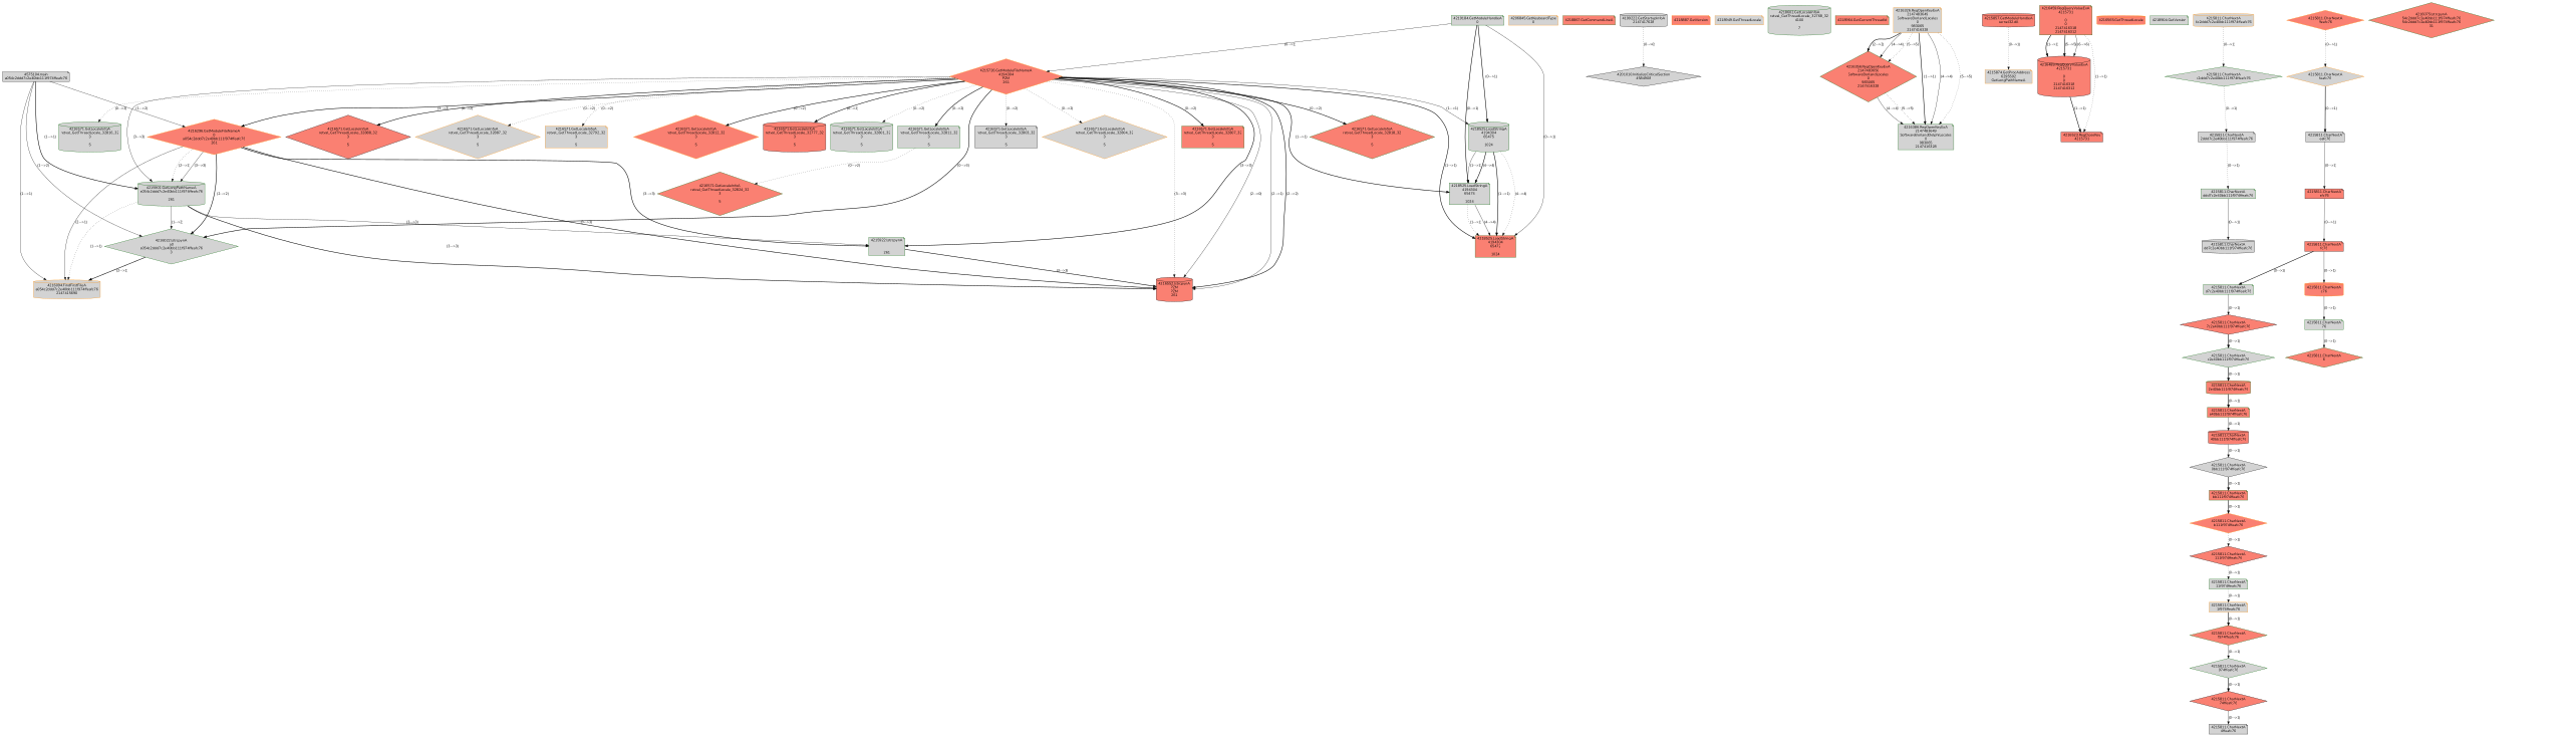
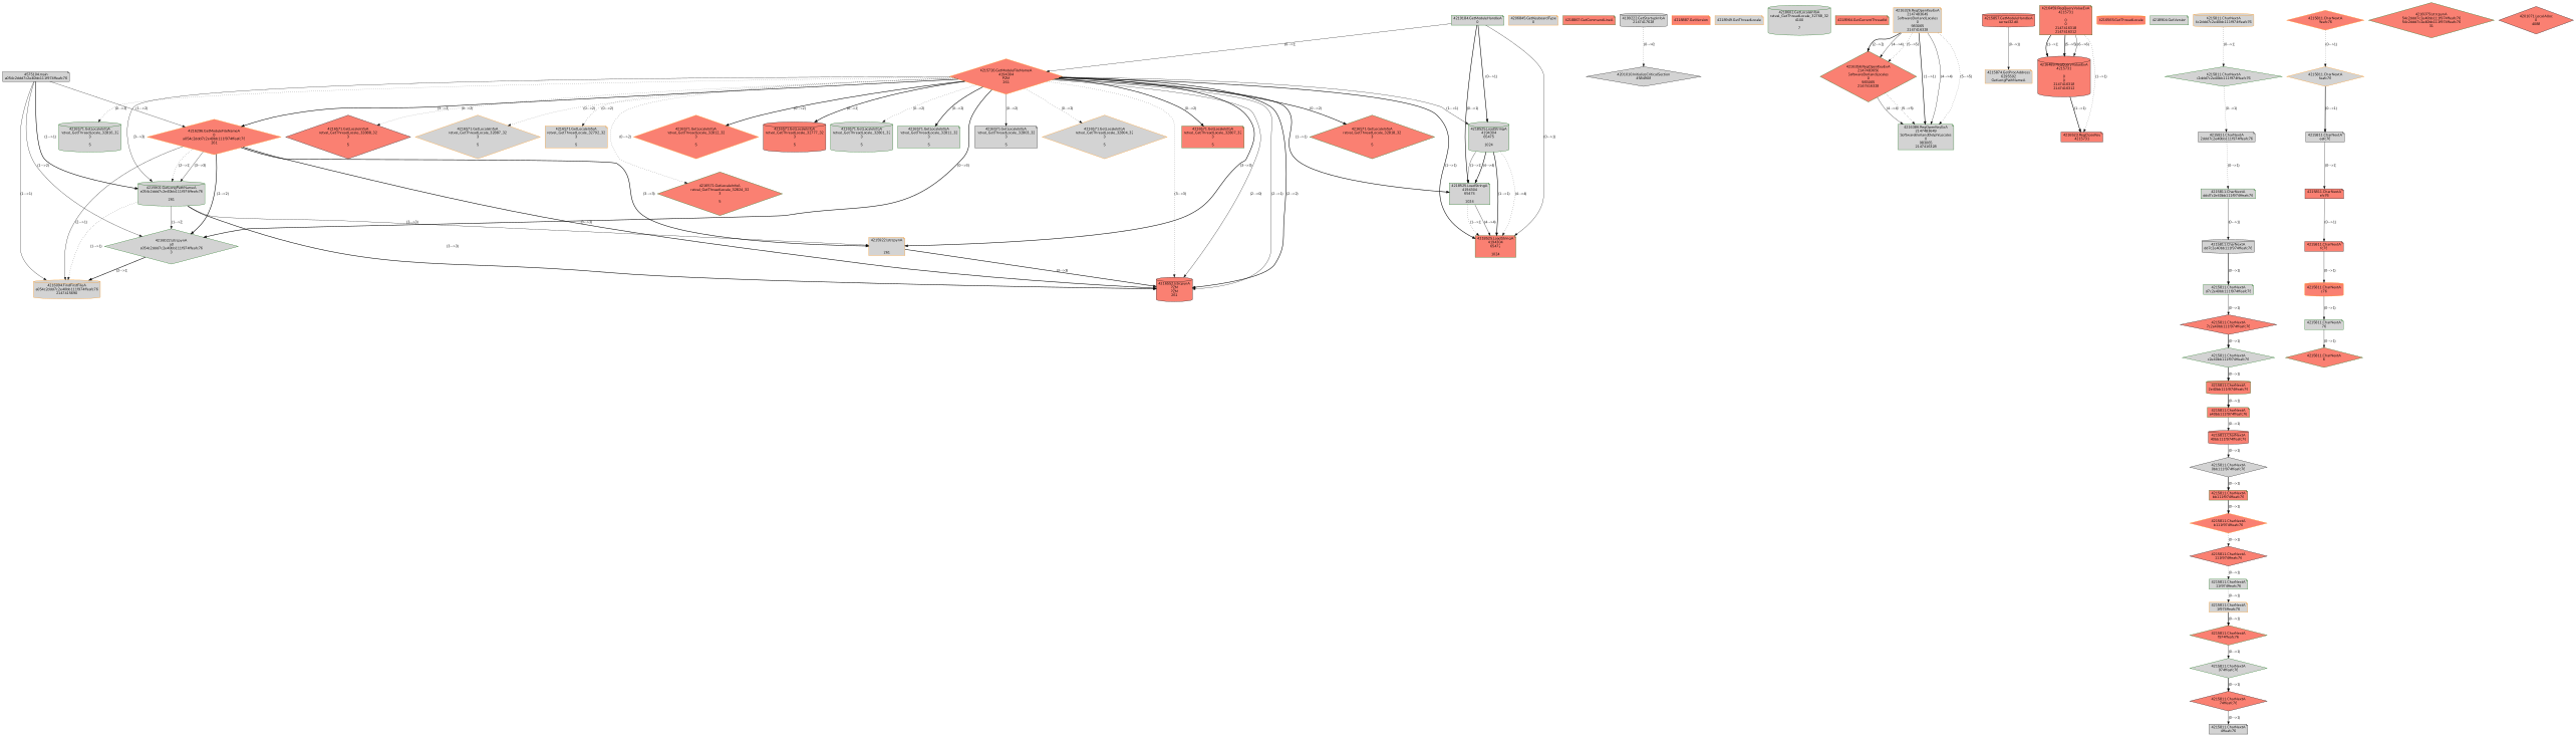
  digraph {
    fontname=Nunito
    node [color=darkgreen fillcolor=lightgrey fontname=Nunito shape=note style=filled]
    edge [fontname=Nunito style=bold]
    n1 [color=black label="4575104.main\na054c2ddd7c2e40bb111f974ffeafc76"]
    n2 [color=darkorange fillcolor=salmon label="4216296.GetModuleFileNameA\n0\na054c2ddd7c2e40bb111f974ffeafc76\n261" shape=diamond]
    n3 [label="4215901.GetLongPathNameA\na054c2ddd7c2e40bb111f974ffeafc76\n\n261" shape=cylinder]
    n4 [label="4216022.lstrcpynA\na0\na054c2ddd7c2e40bb111f974ffeafc76\n3" shape=diamond]
    n5 [color=darkorange label="4216094.FindFirstFileA\na054c2ddd7c2e40bb111f974ffeafc76\n2147415690" shape=cylinder]
-   n6 [label="4215922.lstrcpynA\n\n\n261"]
+   n6 [color=darkorange label="4215922.lstrcpynA\n\n\n261"]
    n7 [color=black fillcolor=salmon label="4216552.lstrcpynA\nPZM\nPZM\n261" shape=cylinder]
    n8 [label="4219184.GetModuleHandleA\n0"]
    n9 [color=darkorange fillcolor=salmon label="4215726.GetModuleFileNameA\n4194304\nPZM\n261" shape=diamond]
    n10 [label="4218525.LoadStringA\n4194304\n65475\n\n1024" shape=cylinder]
    n11 [label="4218525.LoadStringA\n4194304\n65474\n\n1024"]
    n12 [fillcolor=salmon label="4218525.LoadStringA\n4194304\n65472\n\n1024"]
    n13 [color=black fillcolor=salmon label="4216571.GetLocaleInfoA\nretval_GetThreadLocale_32888_32\n3\n\n5" shape=diamond]
    n14 [color=darkorange label="4216571.GetLocaleInfoA\nretval_GetThreadLocale_32887_32\n3\n\n5" shape=diamond]
    n15 [color=darkorange label="4216571.GetLocaleInfoA\nretval_GetThreadLocale_32792_32\n3\n\n5"]
    n16 [color=darkorange fillcolor=salmon label="4216571.GetLocaleInfoA\nretval_GetThreadLocale_32812_32\n3\n\n5" shape=diamond]
    n17 [color=black fillcolor=salmon label="4216571.GetLocaleInfoA\nretval_GetThreadLocale_32777_32\n3\n\n5" shape=cylinder]
    n18 [label="4216571.GetLocaleInfoA\nretval_GetThreadLocale_32801_32\n3\n\n5" shape=cylinder]
    n19 [color=black label="4216571.GetLocaleInfoA\nretval_GetThreadLocale_32803_32\n3\n\n5"]
    n20 [color=darkorange label="4216571.GetLocaleInfoA\nretval_GetThreadLocale_32804_32\n3\n\n5" shape=diamond]
    n21 [fillcolor=salmon label="4216571.GetLocaleInfoA\nretval_GetThreadLocale_32807_32\n3\n\n5"]
    n22 [label="4216571.GetLocaleInfoA\nretval_GetThreadLocale_32811_32\n3\n\n5"]
    n23 [fillcolor=salmon label="4216571.GetLocaleInfoA\nretval_GetThreadLocale_32818_32\n3\n\n5" shape=diamond]
    n24 [label="4216571.GetLocaleInfoA\nretval_GetThreadLocale_32816_32\n3\n\n5" shape=cylinder]
    n25 [fillcolor=salmon label="4216571.GetLocaleInfoA\nretval_GetThreadLocale_32824_32\n3\n\n5" shape=diamond]
    n26 [color=darkorange label="4206845.GetKeyboardType\n0"]
    n27 [fillcolor=salmon label="4218867.GetCommandLineA\n"]
    n28 [color=black label="4199222.GetStartupInfoA\n2147417628" shape=cylinder]
    n29 [color=black label="4201010.InitializeCriticalSection\n4584908" shape=diamond]
    n30 [color=darkorange fillcolor=salmon label="4218887.GetVersion\n"]
    n31 [color=darkorange label="4218949.GetThreadLocale\n"]
    n32 [label="4218602.GetLocaleInfoA\nretval_GetThreadLocale_32768_32\n4100\n\n7" shape=cylinder]
    n33 [fillcolor=salmon label="4218964.GetCurrentThreadId\n"]
    n34 [color=darkorange label="4216326.RegOpenKeyExA\n2147483649\nSoftware\Borland\Locales\n0\n983065\n2147416328"]
    n35 [fillcolor=salmon label="4216356.RegOpenKeyExA\n2147483650\nSoftware\Borland\Locales\n0\n983065\n2147416328" shape=diamond]
    n36 [label="4216386.RegOpenKeyExA\n2147483649\nSoftware\Borland\Delphi\Locales\n0\n983065\n2147416328"]
    n37 [color=black fillcolor=salmon label="4215857.GetModuleHandleA\nkernel32.dll" shape=cylinder]
    n38 [color=darkorange label="4215874.GetProcAddress\n6295592\nGetLongPathNameA"]
    n39 [fillcolor=salmon label="4216459.RegQueryValueExA\n4215731\n\n0\n0\n2147416318\n2147416312"]
    n40 [color=black fillcolor=salmon label="4216489.RegQueryValueExA\n4215731\n\n0\n0\n2147416318\n2147416312" shape=cylinder]
    n41 [color=black fillcolor=salmon label="4216523.RegCloseKey\n4215731"]
    n42 [color=darkorange fillcolor=salmon label="4216565.GetThreadLocale\n" shape=cylinder]
    n43 [label="4218904.GetVersion\n"]
    n44 [color=darkorange label="4215811.CharNextA\n4c2ddd7c2e40bb111f974ffeafc76" shape=cylinder]
    n45 [label="4215811.CharNextA\nc2ddd7c2e40bb111f974ffeafc76" shape=diamond]
    n46 [color=black label="4215811.CharNextA\n2ddd7c2e40bb111f974ffeafc76"]
    n47 [label="4215811.CharNextA\nddd7c2e40bb111f974ffeafc76"]
    n48 [color=black label="4215811.CharNextA\ndd7c2e40bb111f974ffeafc76" shape=cylinder]
    n49 [label="4215811.CharNextA\nd7c2e40bb111f974ffeafc76"]
    n50 [color=black fillcolor=salmon label="4215811.CharNextA\n7c2e40bb111f974ffeafc76" shape=diamond]
    n51 [label="4215811.CharNextA\nc2e40bb111f974ffeafc76" shape=diamond]
    n52 [fillcolor=salmon label="4215811.CharNextA\n2e40bb111f974ffeafc76" shape=cylinder]
    n53 [fillcolor=salmon label="4215811.CharNextA\ne40bb111f974ffeafc76"]
    n54 [color=black fillcolor=salmon label="4215811.CharNextA\n40bb111f974ffeafc76" shape=cylinder]
    n55 [color=black label="4215811.CharNextA\n0bb111f974ffeafc76" shape=diamond]
    n56 [fillcolor=salmon label="4215811.CharNextA\nbb111f974ffeafc76"]
    n57 [color=darkorange fillcolor=salmon label="4215811.CharNextA\nb111f974ffeafc76" shape=diamond]
    n58 [color=black fillcolor=salmon label="4215811.CharNextA\n111f974ffeafc76" shape=diamond]
    n59 [label="4215811.CharNextA\n11f974ffeafc76"]
    n60 [color=darkorange label="4215811.CharNextA\n1f974ffeafc76"]
    n61 [fillcolor=salmon label="4215811.CharNextA\nf974ffeafc76" shape=diamond]
    n62 [label="4215811.CharNextA\n974ffeafc76" shape=diamond]
    n63 [color=black fillcolor=salmon label="4215811.CharNextA\n74ffeafc76" shape=diamond]
    n64 [color=black label="4215811.CharNextA\n4ffeafc76"]
    n65 [color=darkorange fillcolor=salmon label="4215811.CharNextA\nffeafc76" shape=diamond]
    n66 [color=darkorange label="4215811.CharNextA\nfeafc76" shape=diamond]
    n67 [color=black label="4215811.CharNextA\neafc76"]
    n68 [color=black fillcolor=salmon label="4215811.CharNextA\nafc76"]
    n69 [color=black fillcolor=salmon label="4215811.CharNextA\nfc76"]
    n70 [color=darkorange fillcolor=salmon label="4215811.CharNextA\nc76" shape=cylinder]
    n71 [label="4215811.CharNextA\n76"]
    n72 [fillcolor=salmon label="4215811.CharNextA\n6" shape=diamond]
    n73 [fillcolor=salmon label="4216075.lstrcpynA\n54c2ddd7c2e40bb111f974ffeafc76\n54c2ddd7c2e40bb111f974ffeafc76\n31" shape=diamond]
+   n74 [color=black fillcolor=salmon label="4201071.LocalAlloc\n0\n4088" shape=diamond]
    n1 -> n2 [label="(1-->2)" style=solid]
    n1 -> n3 [label="(1-->1)"]
    n1 -> n4 [label="(1-->2)" style=solid]
    n1 -> n5 [label="(1-->1)" style=solid]
    n2 -> n3 [label="(2-->1)" style=dotted]
    n2 -> n3 [label="(3-->3)" style=solid]
    n2 -> n4 [label="(2-->2)"]
    n2 -> n5 [label="(2-->1)" style=solid]
    n2 -> n6 [label="(3-->3)"]
    n2 -> n7 [label="(3-->3)"]
    n3 -> n4 [label="(1-->2)" style=solid]
    n3 -> n5 [label="(1-->1)" style=dotted]
    n3 -> n6 [label="(3-->3)" style=solid]
    n3 -> n7 [label="(3-->3)"]
    n4 -> n5 [label="(2-->1)"]
    n6 -> n7 [label="(3-->3)"]
    n8 -> n9 [label="(0-->1)" style=solid]
    n8 -> n10 [label="(0-->1)"]
    n8 -> n11 [label="(0-->1)"]
    n8 -> n12 [label="(0-->1)" style=solid]
    n9 -> n2 [label="(3-->3)"]
    n9 -> n3 [label="(3-->3)" style=solid]
    n9 -> n4 [label="(0-->3)"]
    n9 -> n6 [label="(3-->3)"]
    n9 -> n7 [label="(2-->1)" style=solid]
    n9 -> n7 [label="(2-->2)"]
    n9 -> n7 [label="(3-->3)" style=dotted]
    n9 -> n7 [label="(2-->0)" style=solid]
    n9 -> n10 [label="(1-->1)" style=solid]
    n9 -> n11 [label="(1-->1)"]
    n9 -> n12 [label="(1-->1)"]
-   n9 -> n13 [label="(0-->2)"]
+   n9 -> n13 [label="(0-->2)" style=dotted]
    n9 -> n14 [label="(0-->2)" style=dotted]
    n9 -> n15 [label="(0-->2)" style=dotted]
    n9 -> n16 [label="(0-->2)"]
    n9 -> n17 [label="(0-->2)"]
    n9 -> n18 [label="(0-->2)" style=dotted]
-   n9 -> n19 [label="(0-->2)" style=dotted]
+   n9 -> n19 [label="(0-->2)" style=solid]
    n9 -> n20 [label="(0-->2)" style=dotted]
    n9 -> n21 [label="(0-->2)"]
    n9 -> n22 [label="(0-->2)"]
    n9 -> n23 [label="(0-->2)"]
    n9 -> n24 [label="(0-->2)" style=dotted]
-   n22 -> n25 [label="(0-->2)" style=dotted]
+   n9 -> n25 [label="(0-->2)" style=dotted]
    n10 -> n11 [label="(1-->1)" style=solid]
    n10 -> n11 [label="(4-->4)"]
    n10 -> n12 [label="(1-->1)"]
    n10 -> n12 [label="(4-->4)" style=dotted]
    n11 -> n12 [label="(1-->1)" style=dotted]
    n11 -> n12 [label="(4-->4)" style=solid]
    n28 -> n29 [label="(0-->0)" style=dotted]
    n34 -> n35 [label="(2-->2)"]
    n34 -> n35 [label="(4-->4)" style=solid]
    n34 -> n35 [label="(5-->5)" style=dotted]
    n34 -> n36 [label="(1-->1)"]
    n34 -> n36 [label="(4-->4)" style=solid]
    n34 -> n36 [label="(5-->5)" style=dotted]
    n35 -> n36 [label="(4-->4)" style=solid]
    n35 -> n36 [label="(5-->5)" style=dotted]
-   n37 -> n38 [label="(0-->1)" style=dotted]
+   n37 -> n38 [label="(0-->1)" style=solid]
    n39 -> n40 [label="(1-->1)"]
    n39 -> n40 [label="(5-->5)"]
    n39 -> n40 [label="(6-->6)" style=solid]
    n39 -> n41 [label="(1-->1)" style=dotted]
    n40 -> n41 [label="(1-->1)"]
    n44 -> n45 [label="(0-->1)" style=dotted]
    n45 -> n46 [label="(0-->1)" style=dotted]
    n46 -> n47 [label="(0-->1)" style=dotted]
    n47 -> n48 [label="(0-->1)" style=solid]
-   n69 -> n49 [label="(0-->1)"]
+   n48 -> n49 [label="(0-->1)"]
    n49 -> n50 [label="(0-->1)" style=solid]
    n50 -> n51 [label="(0-->1)"]
    n51 -> n52 [label="(0-->1)"]
    n52 -> n53 [label="(0-->1)"]
    n53 -> n54 [label="(0-->1)" style=solid]
    n54 -> n55 [label="(0-->1)" style=solid]
    n55 -> n56 [label="(0-->1)"]
    n56 -> n57 [label="(0-->1)"]
    n57 -> n58 [label="(0-->1)" style=dotted]
    n58 -> n59 [label="(0-->1)" style=dotted]
    n59 -> n60 [label="(0-->1)" style=dotted]
    n60 -> n61 [label="(0-->1)"]
    n61 -> n62 [label="(0-->1)" style=solid]
    n62 -> n63 [label="(0-->1)"]
    n63 -> n64 [label="(0-->1)" style=solid]
    n65 -> n66 [label="(0-->1)" style=dotted]
    n66 -> n67 [label="(0-->1)"]
    n67 -> n68 [label="(0-->1)" style=solid]
    n68 -> n69 [label="(0-->1)" style=solid]
    n69 -> n70 [label="(0-->1)" style=solid]
    n70 -> n71 [label="(0-->1)" style=solid]
    n71 -> n72 [label="(0-->1)" style=solid]
  }
